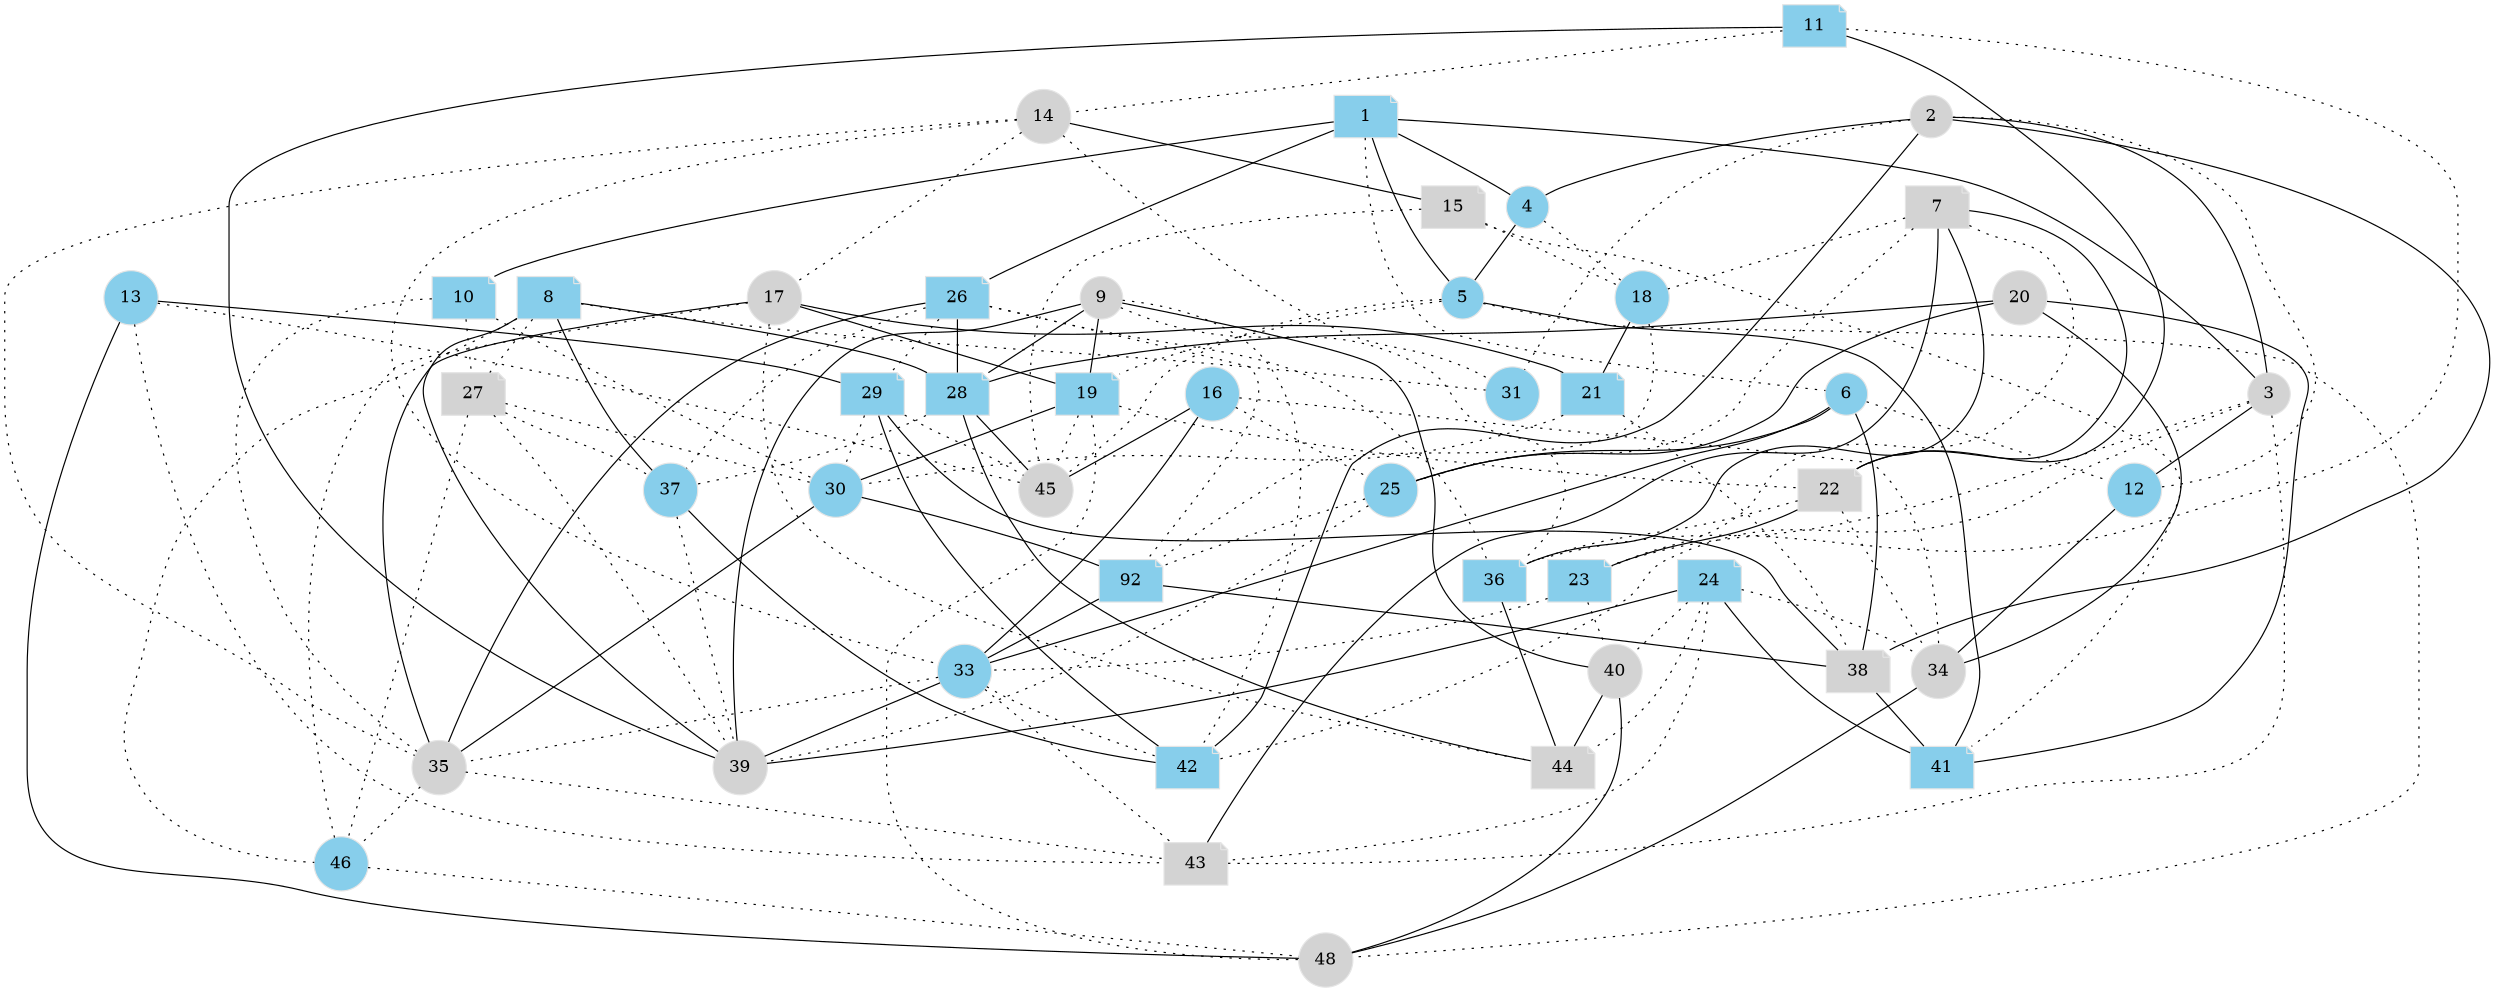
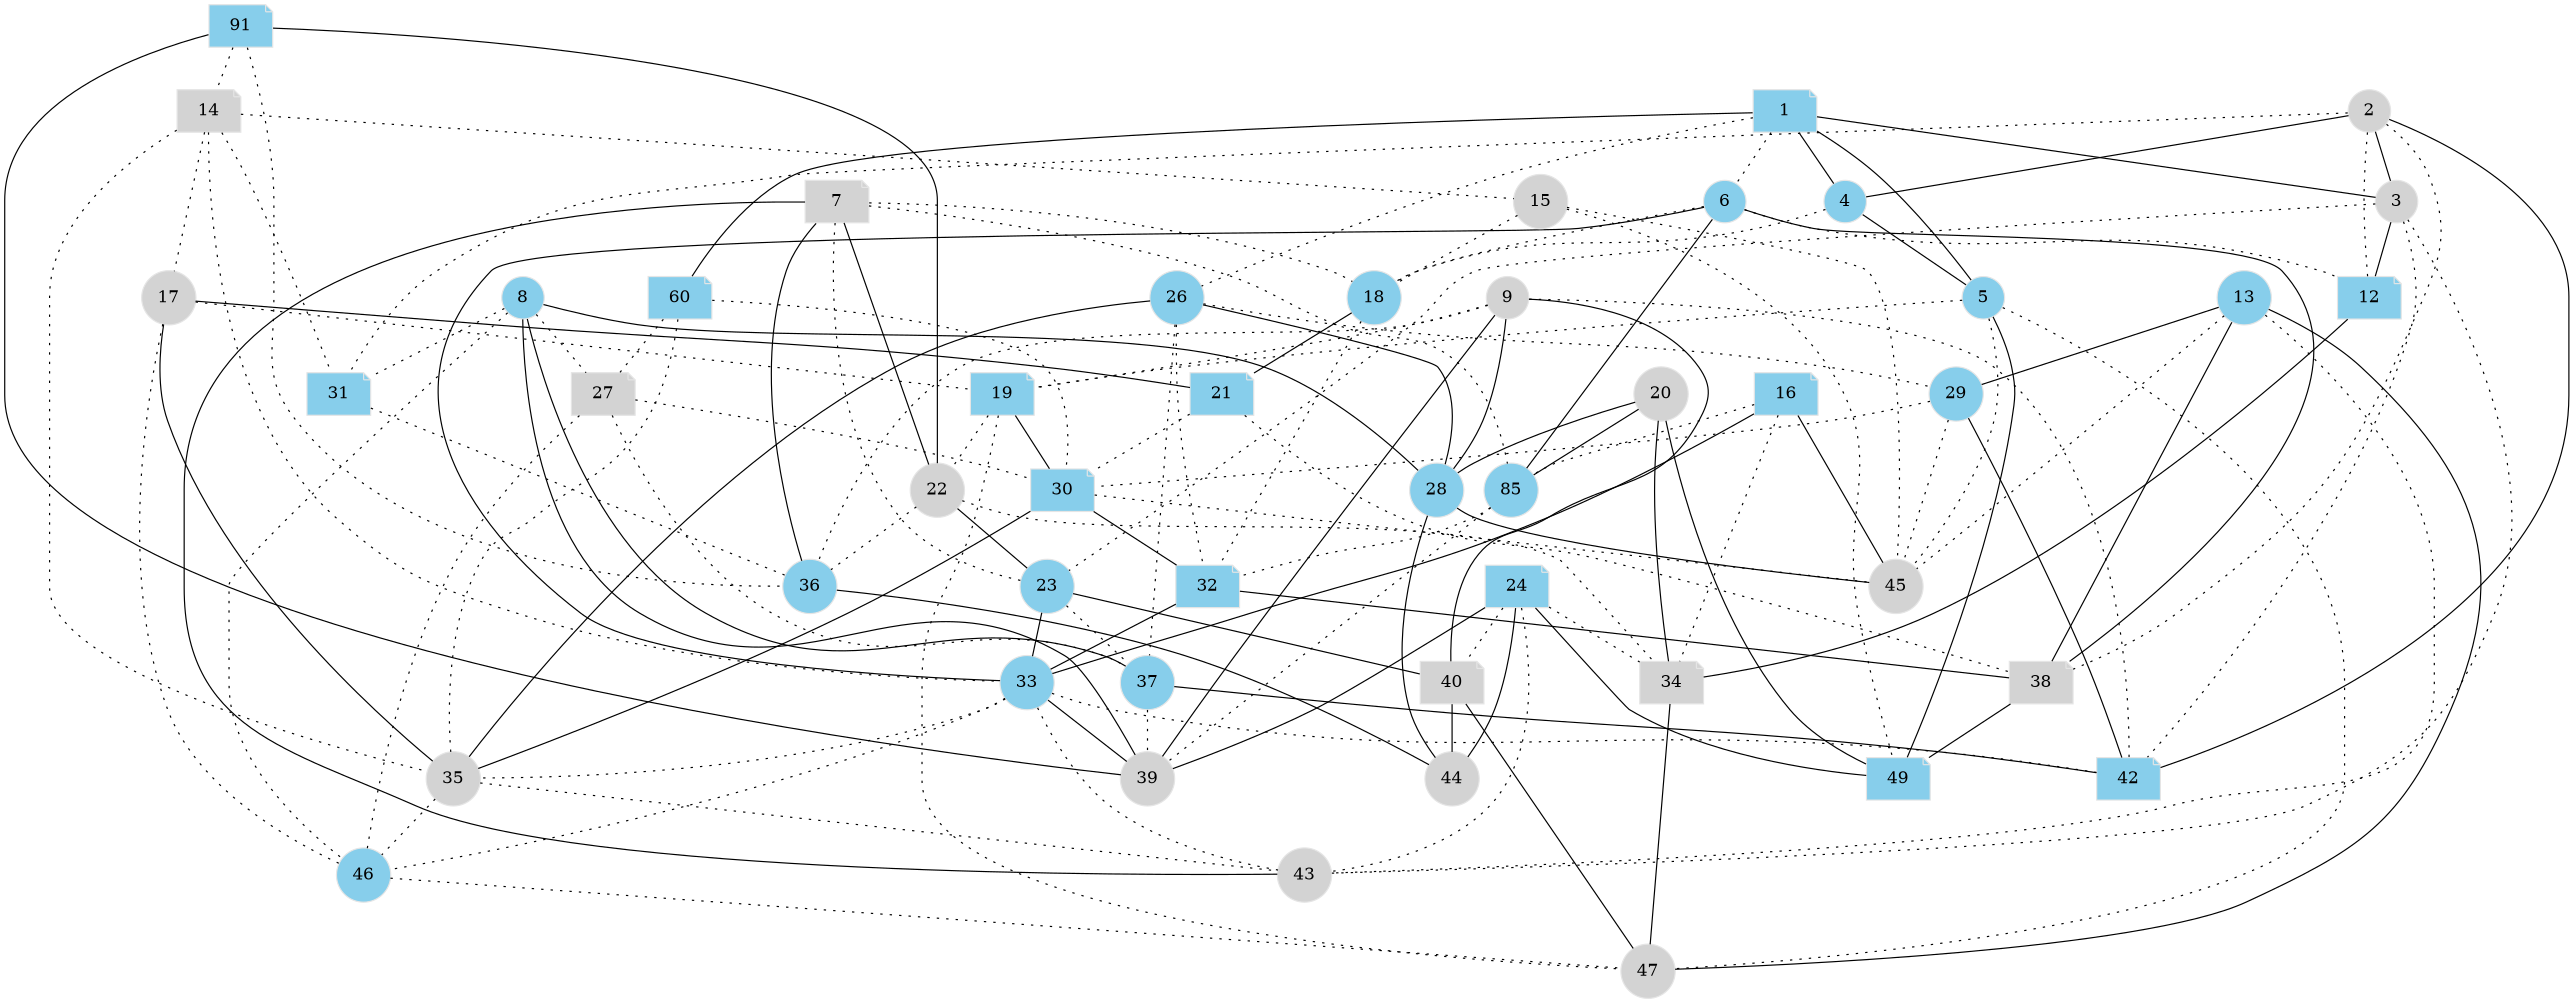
  graph {
    node [color=gray90 fillcolor=skyblue shape=circle style=filled]
    edge [style=dotted weight=1.0]
    1 [shape=note]
    3 [fillcolor=lightgrey]
    4
    5
    6
-   10 [shape=note]
-   26 [shape=note]
-   12
+   10 [shape=note label=60]
+   26
+   12 [shape=note]
    42 [shape=note]
-   23 [shape=note]
-   43 [fillcolor=lightgrey shape=note]
+   23
+   43 [fillcolor=lightgrey]
    18
    19 [shape=note]
-   41 [shape=note]
+   41 [shape=note label=49]
    45 [fillcolor=lightgrey]
-   47 [fillcolor=lightgrey label=48]
+   47 [fillcolor=lightgrey]
    38 [fillcolor=lightgrey shape=note]
-   25
+   25 [label=85]
    33
    27 [fillcolor=lightgrey shape=note]
-   30
+   30 [shape=note]
    35 [fillcolor=lightgrey]
-   28 [shape=note]
+   28
    37
-   29 [shape=note]
-   32 [shape=note label=92]
+   29
+   32 [shape=note]
    2 [fillcolor=lightgrey]
-   31
-   34 [fillcolor=lightgrey]
-   36 [shape=note]
-   40 [fillcolor=lightgrey]
+   31 [shape=note]
+   34 [fillcolor=lightgrey shape=note]
+   36
+   40 [fillcolor=lightgrey shape=note]
    21 [shape=note]
-   22 [fillcolor=lightgrey shape=note]
+   22 [fillcolor=lightgrey]
    39 [fillcolor=lightgrey]
    46
    7 [fillcolor=lightgrey shape=note]
-   44 [fillcolor=lightgrey shape=note]
-   8 [shape=note]
+   44 [fillcolor=lightgrey]
+   8
    9 [fillcolor=lightgrey]
-   11 [shape=note]
-   14 [fillcolor=lightgrey]
-   15 [fillcolor=lightgrey shape=note]
+   11 [shape=note label=91]
+   14 [fillcolor=lightgrey shape=note]
+   15 [fillcolor=lightgrey]
    17 [fillcolor=lightgrey]
    13
-   16
+   16 [shape=note]
    20 [fillcolor=lightgrey]
    24 [shape=note]
    1 -- 3 [style=solid]
    1 -- 4 [style=solid]
    1 -- 5 [style=solid]
    1 -- 6
    1 -- 10 [style=solid]
-   1 -- 26 [style=solid]
+   1 -- 26
    3 -- 12 [style=solid]
    3 -- 42
    3 -- 23
    3 -- 43
    4 -- 5 [style=solid]
    4 -- 18
    5 -- 19
    5 -- 41 [style=solid]
    5 -- 45
    5 -- 47
    6 -- 12
+   6 -- 18
    6 -- 38 [style=solid]
    6 -- 25 [style=solid]
    6 -- 33 [style=solid]
    10 -- 27
    10 -- 30
    10 -- 35
    26 -- 35 [style=solid]
    26 -- 28 [style=solid]
    26 -- 37
    26 -- 29
    26 -- 32
    12 -- 34 [style=solid]
-   23 -- 33
-   28 -- 37
-   23 -- 40
+   23 -- 33 [style=solid]
+   23 -- 37
+   23 -- 40 [style=solid]
    18 -- 32
    18 -- 21 [style=solid]
    19 -- 47
    19 -- 30 [style=solid]
    19 -- 22
    38 -- 41 [style=solid weight=2.0]
    25 -- 32
    25 -- 39
    33 -- 42
    33 -- 43
    33 -- 35
    33 -- 39 [style=solid]
+   33 -- 46
    27 -- 30
    27 -- 37
-   27 -- 39
    27 -- 46
-   19 -- 45
+   30 -- 45
    30 -- 35 [style=solid]
    30 -- 32 [style=solid]
    35 -- 43
    35 -- 46
    28 -- 45 [style=solid]
    28 -- 44 [style=solid]
    37 -- 42 [style=solid]
    37 -- 39
    29 -- 42 [style=solid]
    29 -- 45
-   29 -- 38 [style=solid]
+   13 -- 38 [style=solid]
    29 -- 30
    32 -- 38 [style=solid]
    32 -- 33 [style=solid]
    2 -- 3 [style=solid]
    2 -- 4 [style=solid]
    2 -- 12
    2 -- 42 [style=solid]
-   2 -- 38 [style=solid]
+   2 -- 38
    2 -- 31
-   26 -- 36
+   31 -- 36
    34 -- 47 [style=solid]
    36 -- 44 [style=solid]
    40 -- 47 [style=solid]
    40 -- 44 [style=solid]
    21 -- 38
    21 -- 30
    22 -- 23 [style=solid]
    22 -- 34
    22 -- 36
    46 -- 47
    7 -- 23
    7 -- 43 [style=solid]
    7 -- 18
    7 -- 25
    7 -- 36 [style=solid]
    7 -- 22 [style=solid]
    8 -- 27
    8 -- 28 [style=solid]
    8 -- 37 [style=solid]
    8 -- 31
    8 -- 39 [style=solid]
    8 -- 46
    9 -- 42
-   9 -- 19 [style=solid]
+   9 -- 19
    9 -- 28 [style=solid]
    9 -- 36
    9 -- 40 [style=solid]
    9 -- 39 [style=solid]
    11 -- 36
    11 -- 22 [style=solid]
    11 -- 39 [style=solid]
    11 -- 14
    14 -- 33
    14 -- 35
    14 -- 31
-   14 -- 15 [style=solid]
+   14 -- 15
    14 -- 17
    15 -- 18
    15 -- 41
    15 -- 45
-   17 -- 19 [style=solid]
+   17 -- 19
    17 -- 35 [style=solid]
    17 -- 21 [style=solid]
    17 -- 46
-   17 -- 44
    13 -- 43
    13 -- 45
    13 -- 47 [style=solid]
    13 -- 29 [style=solid]
    16 -- 45 [style=solid]
    16 -- 25
    16 -- 33 [style=solid]
    16 -- 34
    20 -- 41 [style=solid]
    20 -- 25 [style=solid]
    20 -- 28 [style=solid]
    20 -- 34 [style=solid]
    24 -- 43
    24 -- 41 [style=solid]
    24 -- 34
    24 -- 40 [weight=2.0]
    24 -- 39 [style=solid]
-   24 -- 44 [weight=2.0]
+   24 -- 44 [style=solid weight=2.0]
  }
